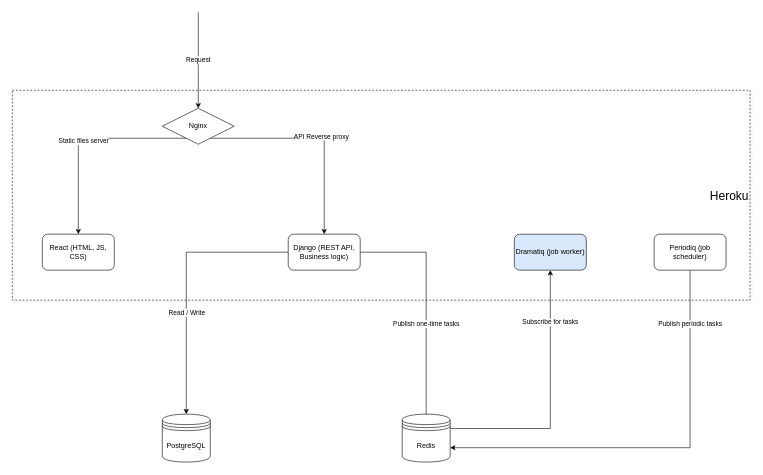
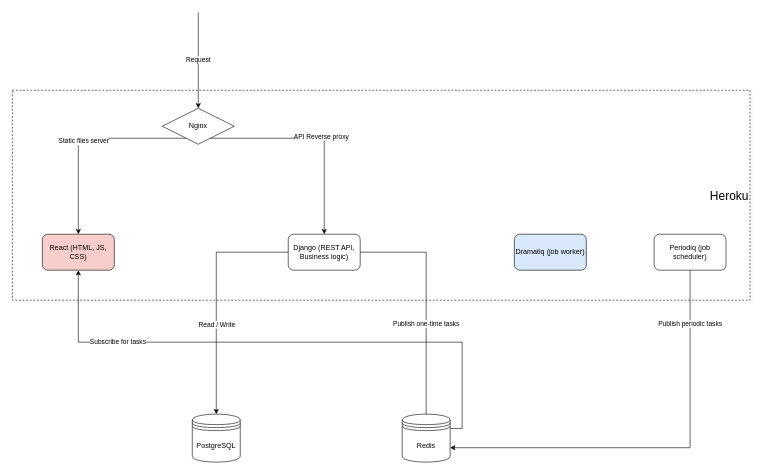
  <mxCell id="0" />
  <mxCell id="1" parent="0" />
  <mxCell id="2" value="&lt;font style=&quot;font-size: 20px&quot;&gt;Heroku&lt;/font&gt;" style="rounded=0;whiteSpace=wrap;html=1;dashed=1;fillColor=none;align=right;glass=0;shadow=1;sketch=0;" vertex="1" parent="1"><mxGeometry x="20" y="150" width="1230" height="350" as="geometry" /></mxCell>
- <mxCell id="3" value="PostgreSQL" style="shape=datastore;whiteSpace=wrap;html=1;" vertex="1" parent="1"><mxGeometry x="270" y="690" width="80" height="80" as="geometry" /></mxCell>
- <mxCell id="4" value="Subscribe for tasks" style="edgeStyle=orthogonalEdgeStyle;rounded=0;orthogonalLoop=1;jettySize=auto;html=1;exitX=1;exitY=0.3;exitDx=0;exitDy=0;entryX=0.5;entryY=1;entryDx=0;entryDy=0;" edge="1" parent="1" source="5" target="15"><mxGeometry x="0.597" relative="1" as="geometry"><mxPoint as="offset" /></mxGeometry></mxCell>
+ <mxCell id="3" value="PostgreSQL" style="shape=datastore;whiteSpace=wrap;html=1;" vertex="1" parent="1"><mxGeometry x="320" y="690" width="80" height="80" as="geometry" /></mxCell>
+ <mxCell id="4" value="Subscribe for tasks" style="edgeStyle=orthogonalEdgeStyle;rounded=0;orthogonalLoop=1;jettySize=auto;html=1;exitX=1;exitY=0.3;exitDx=0;exitDy=0;" edge="1" parent="1" source="5" target="19"><mxGeometry x="0.597" relative="1" as="geometry"><mxPoint as="offset" /></mxGeometry></mxCell>
  <mxCell id="5" value="Redis" style="shape=datastore;whiteSpace=wrap;html=1;" vertex="1" parent="1"><mxGeometry x="670" y="690" width="80" height="80" as="geometry" /></mxCell>
  <mxCell id="6" style="edgeStyle=orthogonalEdgeStyle;rounded=0;orthogonalLoop=1;jettySize=auto;html=1;exitX=0;exitY=0.5;exitDx=0;exitDy=0;entryX=0.5;entryY=0;entryDx=0;entryDy=0;" edge="1" parent="1" source="9" target="3"><mxGeometry relative="1" as="geometry" /></mxCell>
  <mxCell id="7" value="Read / Write" style="edgeLabel;html=1;align=center;verticalAlign=middle;resizable=0;points=[];" vertex="1" connectable="0" parent="6"><mxGeometry x="0.166" relative="1" as="geometry"><mxPoint y="13" as="offset" /></mxGeometry></mxCell>
  <mxCell id="8" value="Publish one-time tasks" style="edgeStyle=orthogonalEdgeStyle;rounded=0;orthogonalLoop=1;jettySize=auto;html=1;exitX=1;exitY=0.5;exitDx=0;exitDy=0;entryX=0.5;entryY=0;entryDx=0;entryDy=0;endArrow=none;" edge="1" parent="1" source="9" target="5"><mxGeometry x="0.21" relative="1" as="geometry"><Array as="points"><mxPoint x="710" y="420" /></Array><mxPoint as="offset" /></mxGeometry></mxCell>
  <mxCell id="9" value="Django (REST API, Business logic)" style="rounded=1;whiteSpace=wrap;html=1;" vertex="1" parent="1"><mxGeometry x="480" y="390" width="120" height="60" as="geometry" /></mxCell>
  <mxCell id="10" style="edgeStyle=orthogonalEdgeStyle;rounded=0;orthogonalLoop=1;jettySize=auto;html=1;exitX=0.75;exitY=1;exitDx=0;exitDy=0;entryX=0.5;entryY=0;entryDx=0;entryDy=0;" edge="1" parent="1" source="14" target="9"><mxGeometry relative="1" as="geometry" /></mxCell>
  <mxCell id="11" value="API Reverse proxy" style="edgeLabel;html=1;align=center;verticalAlign=middle;resizable=0;points=[];" vertex="1" connectable="0" parent="10"><mxGeometry x="-0.133" y="4" relative="1" as="geometry"><mxPoint x="32" as="offset" /></mxGeometry></mxCell>
  <mxCell id="12" style="edgeStyle=orthogonalEdgeStyle;rounded=0;orthogonalLoop=1;jettySize=auto;html=1;exitX=0.25;exitY=1;exitDx=0;exitDy=0;entryX=0.5;entryY=0;entryDx=0;entryDy=0;" edge="1" parent="1" source="14" target="19"><mxGeometry relative="1" as="geometry" /></mxCell>
  <mxCell id="13" value="Static files server" style="edgeLabel;html=1;align=center;verticalAlign=middle;resizable=0;points=[];" vertex="1" connectable="0" parent="12"><mxGeometry x="0.081" relative="1" as="geometry"><mxPoint x="8" as="offset" /></mxGeometry></mxCell>
  <mxCell id="14" value="Nginx" style="rhombus;whiteSpace=wrap;html=1;" vertex="1" parent="1"><mxGeometry x="270" y="180" width="120" height="60" as="geometry" /></mxCell>
  <mxCell id="15" value="Dramatiq (job worker)" style="rounded=1;whiteSpace=wrap;html=1;fillColor=#dae8fc;" vertex="1" parent="1"><mxGeometry x="857" y="390" width="120" height="60" as="geometry" /></mxCell>
  <mxCell id="16" style="edgeStyle=orthogonalEdgeStyle;rounded=0;orthogonalLoop=1;jettySize=auto;html=1;exitX=0.5;exitY=1;exitDx=0;exitDy=0;entryX=1;entryY=0.7;entryDx=0;entryDy=0;" edge="1" parent="1" source="18" target="5"><mxGeometry relative="1" as="geometry" /></mxCell>
  <mxCell id="17" value="Publish periodic tasks" style="edgeLabel;html=1;align=center;verticalAlign=middle;resizable=0;points=[];" vertex="1" connectable="0" parent="16"><mxGeometry x="-0.744" y="-1" relative="1" as="geometry"><mxPoint as="offset" /></mxGeometry></mxCell>
  <mxCell id="18" value="Periodiq (job scheduler)" style="rounded=1;whiteSpace=wrap;html=1;" vertex="1" parent="1"><mxGeometry x="1090" y="390" width="120" height="60" as="geometry" /></mxCell>
- <mxCell id="19" value="React (HTML, JS, CSS)" style="rounded=1;whiteSpace=wrap;html=1;" vertex="1" parent="1"><mxGeometry x="70" y="390" width="120" height="60" as="geometry" /></mxCell>
+ <mxCell id="19" value="React (HTML, JS, CSS)" style="rounded=1;whiteSpace=wrap;html=1;fillColor=#f8cecc;" vertex="1" parent="1"><mxGeometry x="70" y="390" width="120" height="60" as="geometry" /></mxCell>
  <mxCell id="20" value="Request" style="endArrow=classic;html=1;entryX=0.5;entryY=0;entryDx=0;entryDy=0;" edge="1" parent="1" target="14"><mxGeometry width="50" height="50" relative="1" as="geometry"><mxPoint x="330" y="20" as="sourcePoint" /><mxPoint x="380" y="170" as="targetPoint" /></mxGeometry></mxCell>
